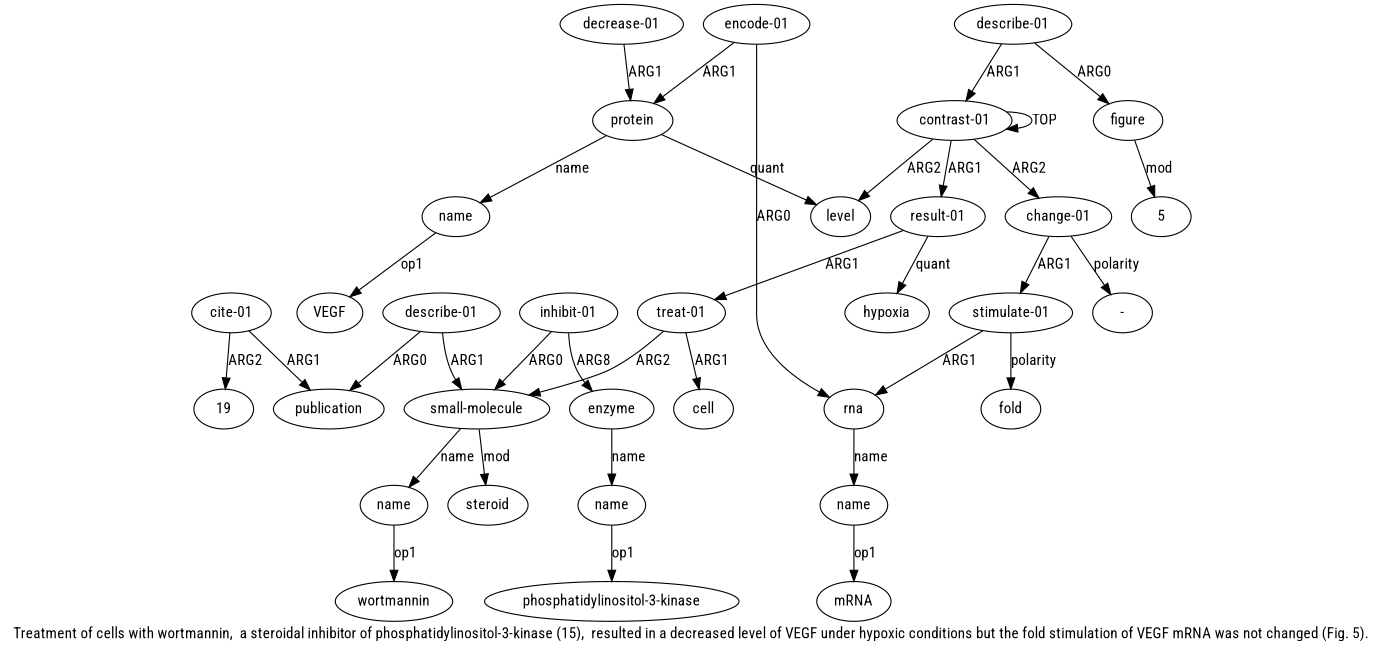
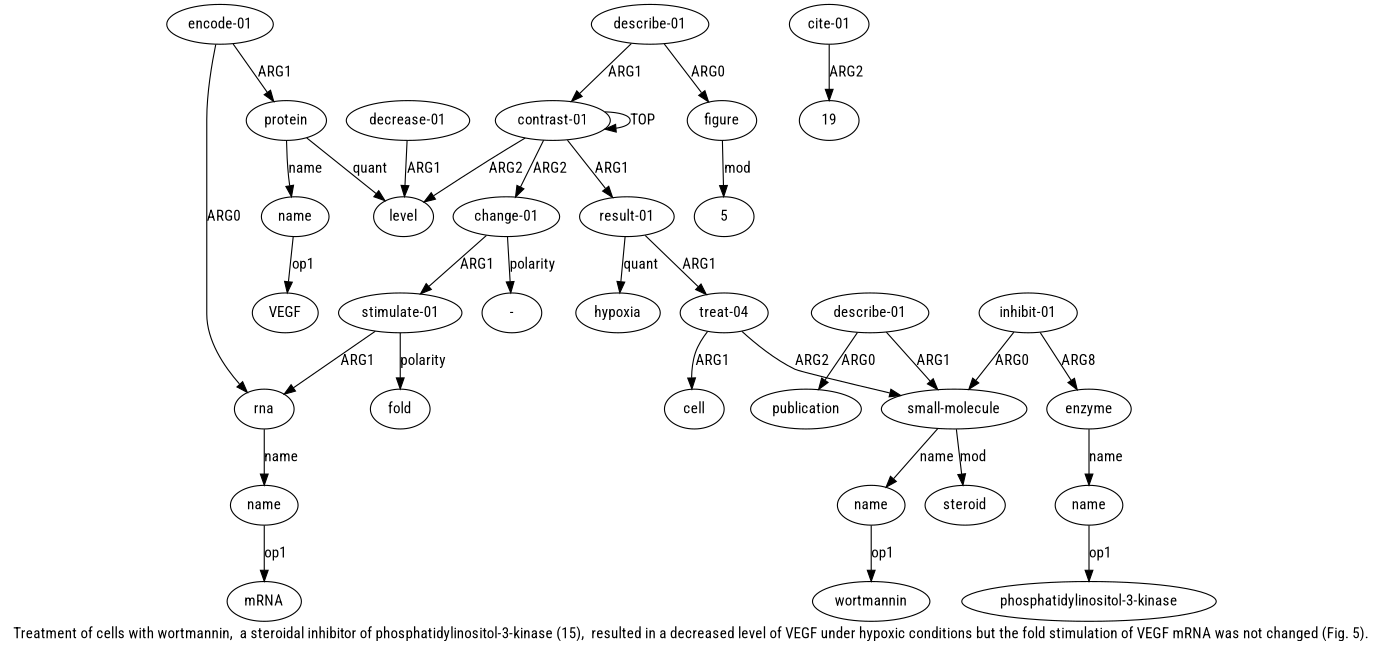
  digraph {
    fontname="Roboto Condensed"
    label="Treatment of cells with wortmannin,  a steroidal inhibitor of phosphatidylinositol-3-kinase (15),  resulted in a decreased level of VEGF under hypoxic conditions but the fold stimulation of VEGF mRNA was not changed (Fig. 5)."
    node [color=black fontname="Roboto Condensed" gold_ind=-1 gold_label=name test_ind=-1 test_label=name]
    edge [color=black fontname="Roboto Condensed" gold_label=ARG1 test_label=ARG1]
    n1 [gold_ind=20 gold_label=rna label=rna test_ind=20 test_label=rna]
    n2 [gold_ind=21 label=name test_ind=21]
    n3 [gold_label=mRNA label=mRNA test_label=mRNA]
    n4 [gold_ind=22 gold_label="encode-01" label="encode-01" test_ind=22 test_label="encode-01"]
    n5 [gold_ind=14 gold_label=protein label=protein test_ind=14 test_label=protein]
    n6 [gold_ind=15 label=name test_ind=15]
    n7 [gold_ind=13 gold_label=level label=level test_ind=13 test_label=level]
    n8 [gold_label=VEGF label=VEGF test_label=VEGF]
    n9 [gold_ind=23 gold_label=fold label=fold test_ind=23 test_label=fold]
    n10 [gold_ind=24 gold_label="describe-01" label="describe-01" test_ind=24 test_label="describe-01"]
    n11 [gold_ind=25 gold_label=figure label=figure test_ind=25 test_label=figure]
    n12 [gold_ind=0 gold_label="contrast-01" label="contrast-01" test_ind=0 test_label="contrast-01"]
    n13 [gold_label=5 label=5 test_label=5]
    n14 [gold_ind=18 gold_label="change-01" label="change-01" test_ind=18 test_label="change-01"]
    n15 [gold_ind=1 gold_label="result-01" label="result-01" test_ind=1 test_label="result-01"]
    n16 [gold_ind=19 gold_label="stimulate-01" label="stimulate-01" test_ind=19 test_label="stimulate-01"]
    n17 [gold_label="-" label="-" test_label="-"]
    n18 [gold_ind=17 gold_label=hypoxia label=hypoxia test_ind=17 test_label=hypoxia]
-   n19 [gold_ind=2 gold_label="treat-04" label="treat-01" test_ind=2 test_label="treat-04"]
+   n19 [gold_ind=2 gold_label="treat-04" label="treat-04" test_ind=2 test_label="treat-04"]
    n20 [gold_label="phosphatidylinositol-3-kinase" label="phosphatidylinositol-3-kinase" test_label="phosphatidylinositol-3-kinase"]
    n21 [gold_label=wortmannin label=wortmannin test_label=wortmannin]
    n22 [gold_label=15 label=19 test_label=15]
    n23 [gold_ind=16 gold_label="decrease-01" label="decrease-01" test_ind=16 test_label="decrease-01"]
    n24 [gold_ind=11 gold_label=publication label=publication test_ind=11 test_label=publication]
    n25 [gold_ind=10 gold_label="describe-01" label="describe-01" test_ind=10 test_label="describe-01"]
    n26 [gold_ind=4 gold_label="small-molecule" label="small-molecule" test_ind=4 test_label="small-molecule"]
    n27 [gold_ind=5 label=name test_ind=5]
    n28 [gold_ind=9 gold_label=steroid label=steroid test_ind=9 test_label=steroid]
    n29 [gold_ind=12 gold_label="cite-01" label="cite-01" test_ind=12 test_label="cite-01"]
    n30 [gold_ind=3 gold_label=cell label=cell test_ind=3 test_label=cell]
    n31 [gold_ind=7 gold_label=enzyme label=enzyme test_ind=7 test_label=enzyme]
    n32 [gold_ind=8 label=name test_ind=8]
    n33 [gold_ind=6 gold_label="inhibit-01" label="inhibit-01" test_ind=6 test_label="inhibit-01"]
    n1 -> n2 [gold_label=name label=name test_label=name]
    n2 -> n3 [gold_label=op1 label=op1 test_label=op1]
    n4 -> n1 [gold_label=ARG0 label=ARG0 test_label=ARG0]
    n4 -> n5 [label=ARG1]
    n5 -> n6 [gold_label=name label=name test_label=name]
    n5 -> n7 [gold_label=quant label=quant test_label=quant]
    n6 -> n8 [gold_label=op1 label=op1 test_label=op1]
    n10 -> n11 [gold_label=ARG0 label=ARG0 test_label=ARG0]
    n10 -> n12 [label=ARG1]
    n11 -> n13 [gold_label=mod label=mod test_label=mod]
    n12 -> n7 [gold_label=ARG2 label=ARG2 test_label=ARG2]
    n12 -> n12 [gold_label=TOP label=TOP test_label=TOP]
    n12 -> n14 [gold_label=ARG2 label=ARG2 test_label=ARG2]
    n12 -> n15 [label=ARG1]
    n14 -> n16 [label=ARG1]
    n14 -> n17 [gold_label=polarity label=polarity test_label=polarity]
    n15 -> n18 [gold_label=condition label=quant test_label=condition]
    n15 -> n19 [label=ARG1]
    n16 -> n1 [label=ARG1]
    n16 -> n9 [gold_label=extent label=polarity test_label=extent]
    n19 -> n26 [gold_label=ARG2 label=ARG2 test_label=ARG2]
    n19 -> n30 [label=ARG1]
-   n23 -> n5 [label=ARG1]
+   n23 -> n7 [label=ARG1]
    n25 -> n24 [gold_label=ARG0 label=ARG0 test_label=ARG0]
    n25 -> n26 [label=ARG1]
    n26 -> n27 [gold_label=name label=name test_label=name]
    n26 -> n28 [gold_label=mod label=mod test_label=mod]
    n27 -> n21 [gold_label=op1 label=op1 test_label=op1]
    n29 -> n22 [gold_label=ARG2 label=ARG2 test_label=ARG2]
-   n29 -> n24 [label=ARG1]
    n31 -> n32 [gold_label=name label=name test_label=name]
    n32 -> n20 [gold_label=op1 label=op1 test_label=op1]
    n33 -> n26 [gold_label=ARG0 label=ARG0 test_label=ARG0]
    n33 -> n31 [label=ARG8]
  }
